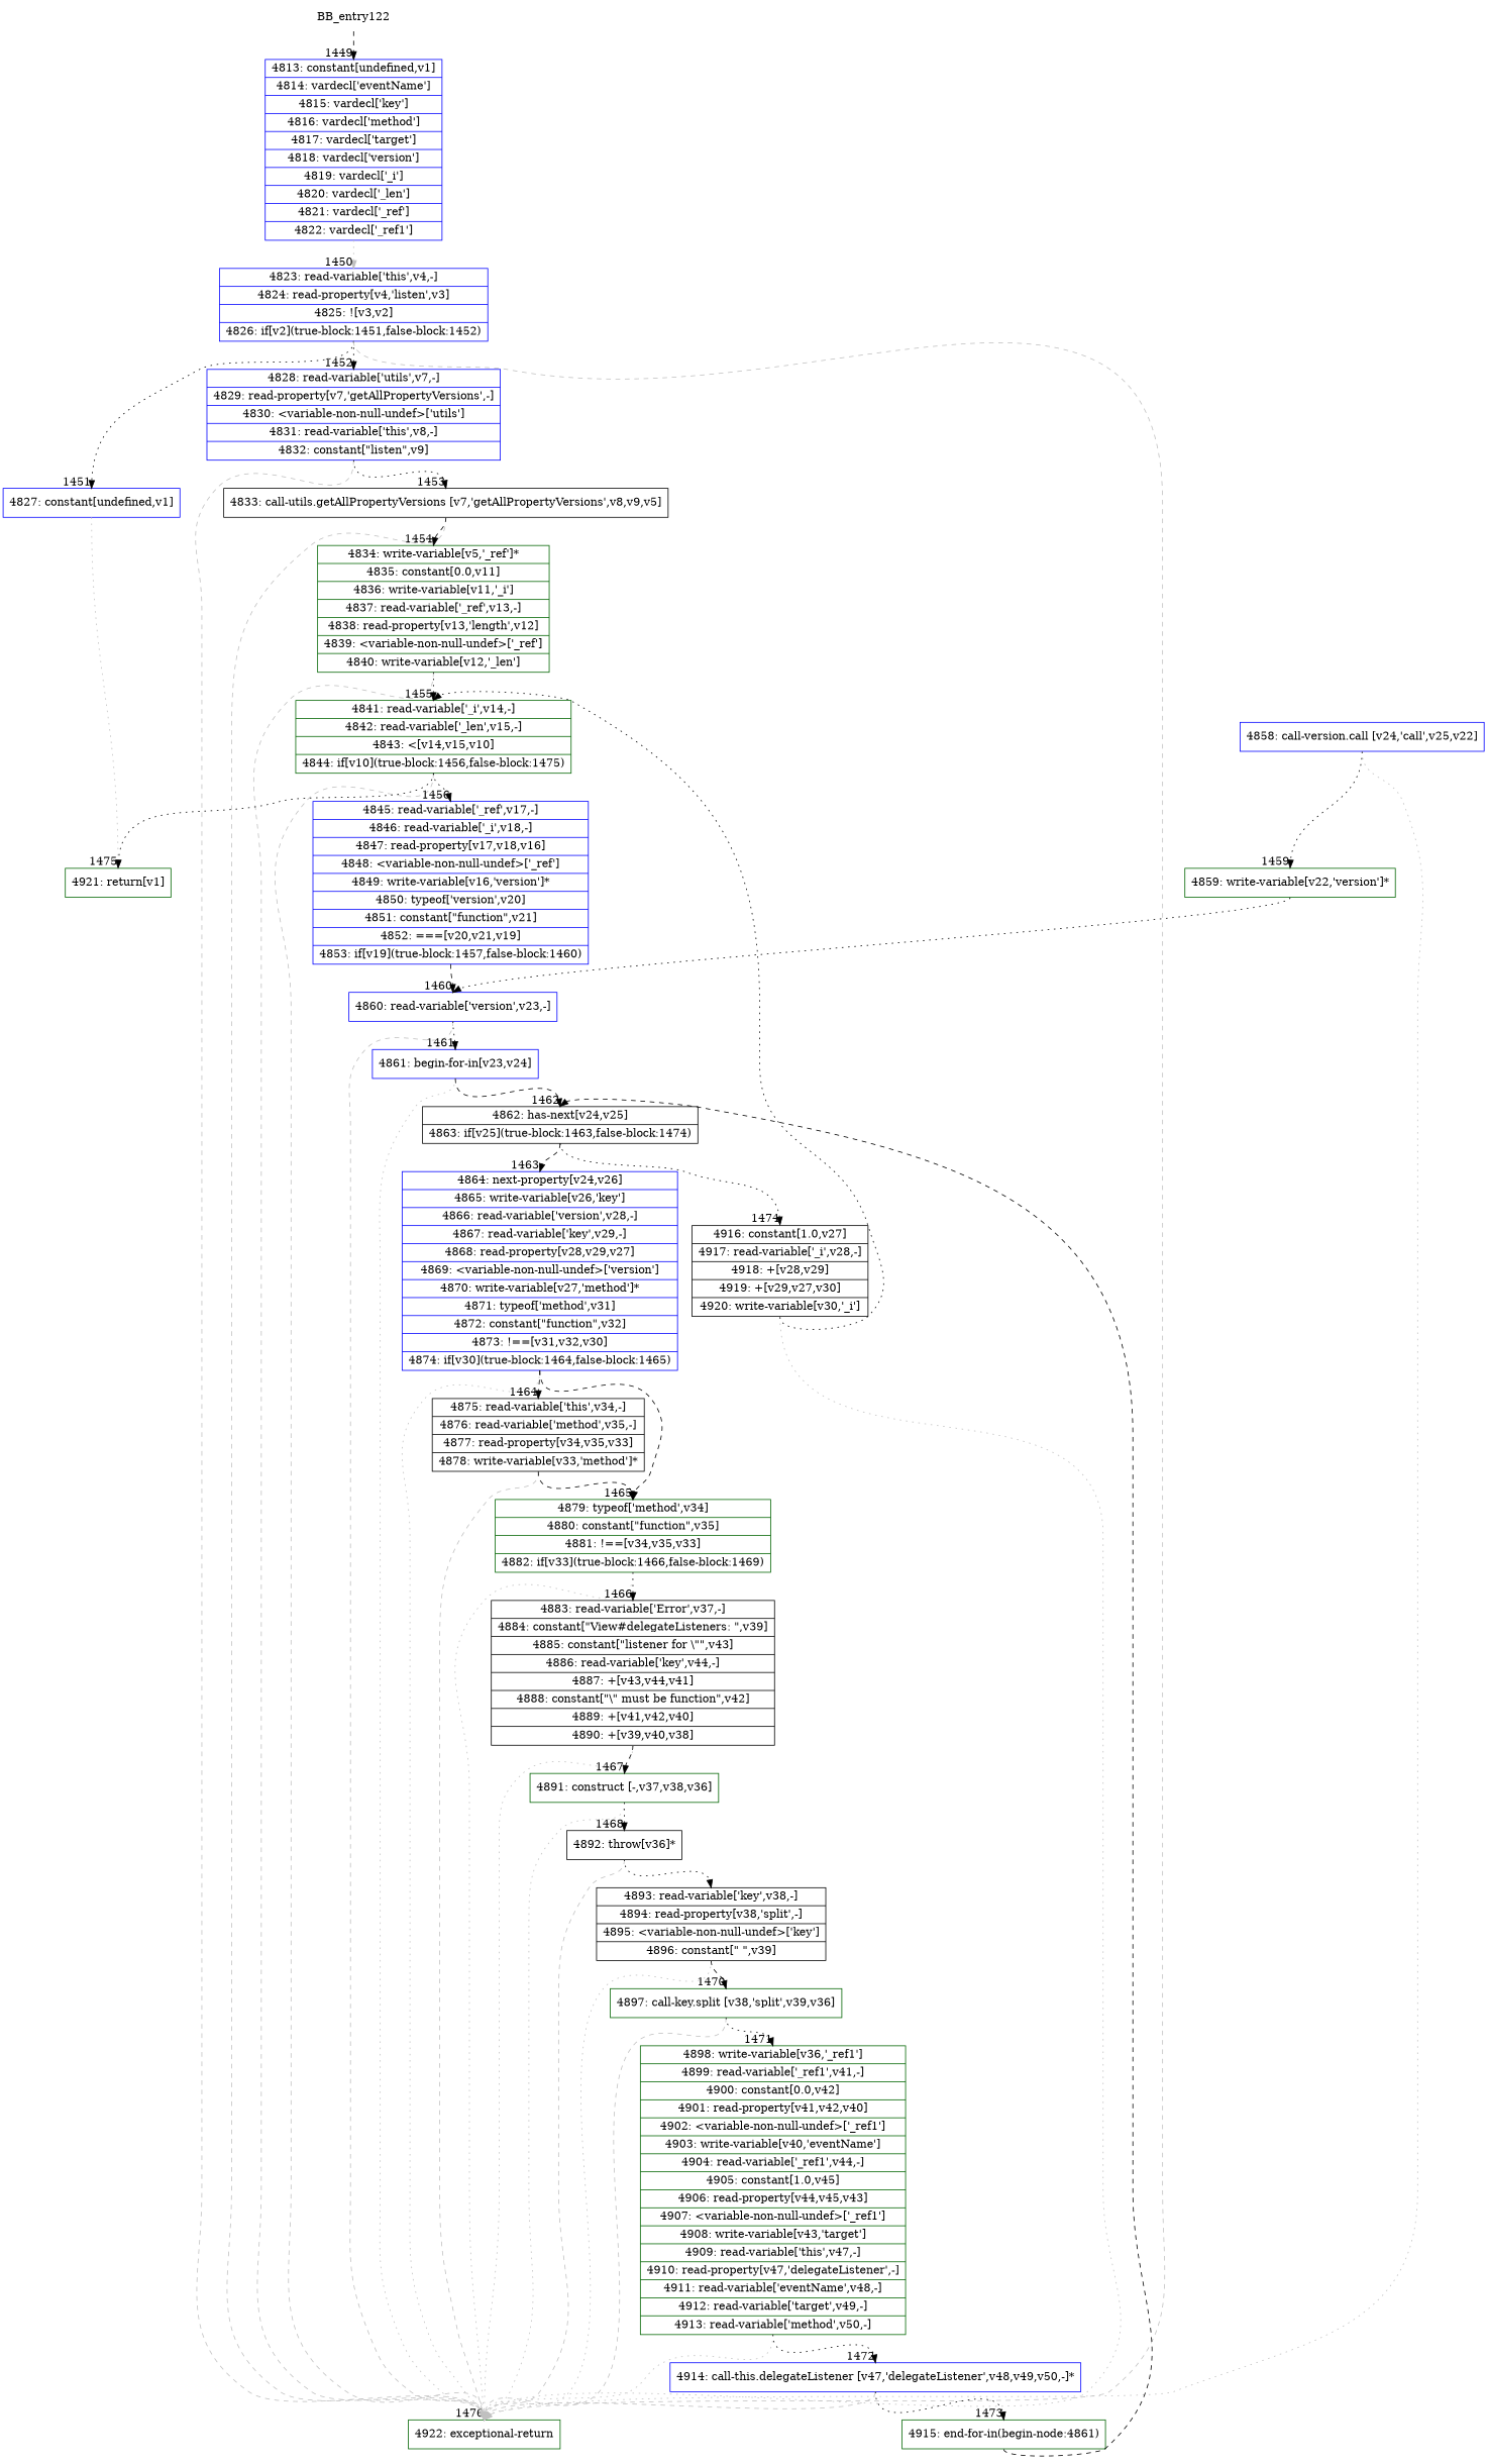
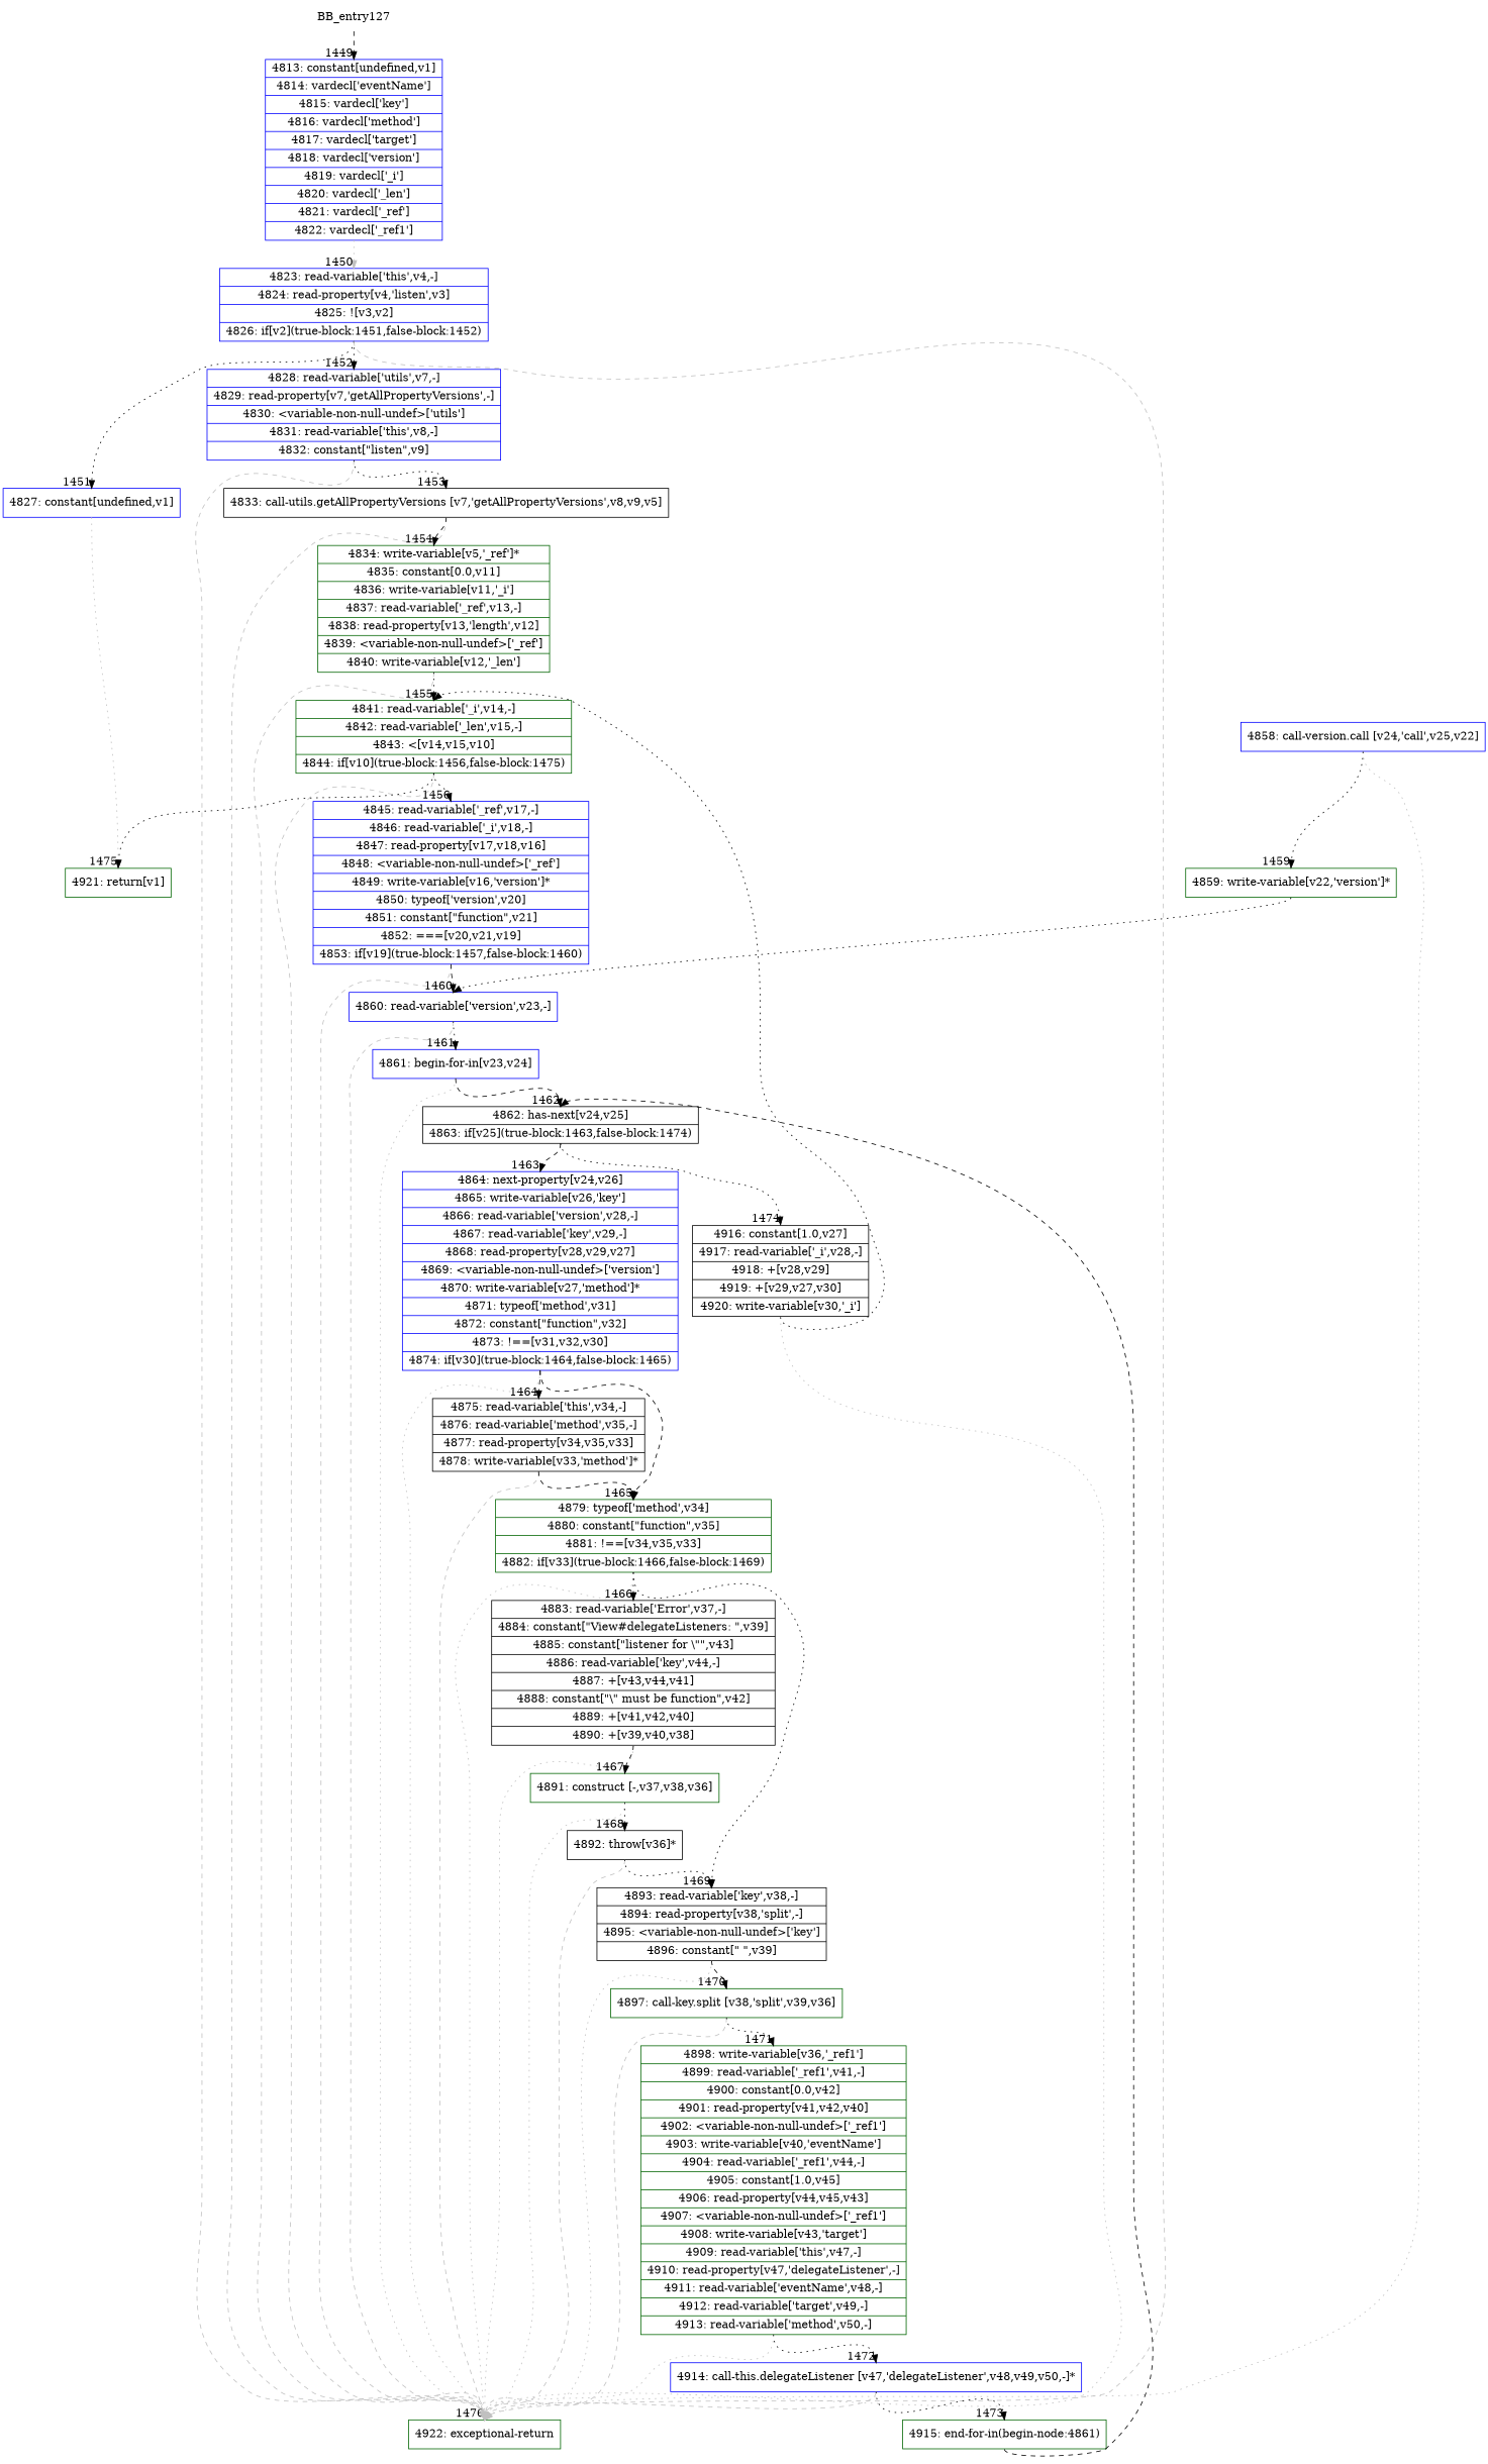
  digraph {
    rankdir=TD
    node [color=blue shape=record]
    edge [headport=n style=dotted tailport=s]
-   BB_entry122 [shape=none]
+   BB_entry122 [shape=none label=BB_entry127]
    n2 [label="{4813: constant[undefined,v1]|4814: vardecl['eventName']|4815: vardecl['key']|4816: vardecl['method']|4817: vardecl['target']|4818: vardecl['version']|4819: vardecl['_i']|4820: vardecl['_len']|4821: vardecl['_ref']|4822: vardecl['_ref1']}"]
    n3 [label="{4823: read-variable['this',v4,-]|4824: read-property[v4,'listen',v3]|4825: ![v3,v2]|4826: if[v2](true-block:1451,false-block:1452)}"]
    n4 [label="{4827: constant[undefined,v1]}"]
    n5 [label="{4828: read-variable['utils',v7,-]|4829: read-property[v7,'getAllPropertyVersions',-]|4830: \<variable-non-null-undef\>['utils']|4831: read-variable['this',v8,-]|4832: constant[\"listen\",v9]}"]
    n6 [color=darkgreen label="{4922: exceptional-return}"]
    n7 [color=darkgreen label="{4921: return[v1]}"]
    n8 [color=black label="{4833: call-utils.getAllPropertyVersions [v7,'getAllPropertyVersions',v8,v9,v5]}"]
    n9 [color=darkgreen label="{4834: write-variable[v5,'_ref']*|4835: constant[0.0,v11]|4836: write-variable[v11,'_i']|4837: read-variable['_ref',v13,-]|4838: read-property[v13,'length',v12]|4839: \<variable-non-null-undef\>['_ref']|4840: write-variable[v12,'_len']}"]
    n10 [color=darkgreen label="{4841: read-variable['_i',v14,-]|4842: read-variable['_len',v15,-]|4843: \<[v14,v15,v10]|4844: if[v10](true-block:1456,false-block:1475)}"]
    n11 [label="{4845: read-variable['_ref',v17,-]|4846: read-variable['_i',v18,-]|4847: read-property[v17,v18,v16]|4848: \<variable-non-null-undef\>['_ref']|4849: write-variable[v16,'version']*|4850: typeof['version',v20]|4851: constant[\"function\",v21]|4852: ===[v20,v21,v19]|4853: if[v19](true-block:1457,false-block:1460)}"]
    n12 [label="{4860: read-variable['version',v23,-]}"]
    n13 [label="{4861: begin-for-in[v23,v24]}"]
    n14 [label="{4858: call-version.call [v24,'call',v25,v22]}"]
    n15 [color=darkgreen label="{4859: write-variable[v22,'version']*}"]
    n16 [color=black label="{4862: has-next[v24,v25]|4863: if[v25](true-block:1463,false-block:1474)}"]
    n17 [label="{4864: next-property[v24,v26]|4865: write-variable[v26,'key']|4866: read-variable['version',v28,-]|4867: read-variable['key',v29,-]|4868: read-property[v28,v29,v27]|4869: \<variable-non-null-undef\>['version']|4870: write-variable[v27,'method']*|4871: typeof['method',v31]|4872: constant[\"function\",v32]|4873: !==[v31,v32,v30]|4874: if[v30](true-block:1464,false-block:1465)}"]
    n18 [color=black label="{4916: constant[1.0,v27]|4917: read-variable['_i',v28,-]|4918: +[v28,v29]|4919: +[v29,v27,v30]|4920: write-variable[v30,'_i']}"]
    n19 [color=black label="{4875: read-variable['this',v34,-]|4876: read-variable['method',v35,-]|4877: read-property[v34,v35,v33]|4878: write-variable[v33,'method']*}"]
    n20 [color=darkgreen label="{4879: typeof['method',v34]|4880: constant[\"function\",v35]|4881: !==[v34,v35,v33]|4882: if[v33](true-block:1466,false-block:1469)}"]
    n21 [color=black label="{4883: read-variable['Error',v37,-]|4884: constant[\"View#delegateListeners: \",v39]|4885: constant[\"listener for \\\"\",v43]|4886: read-variable['key',v44,-]|4887: +[v43,v44,v41]|4888: constant[\"\\\" must be function\",v42]|4889: +[v41,v42,v40]|4890: +[v39,v40,v38]}"]
    n22 [color=black label="{4893: read-variable['key',v38,-]|4894: read-property[v38,'split',-]|4895: \<variable-non-null-undef\>['key']|4896: constant[\" \",v39]}"]
    n23 [color=darkgreen label="{4891: construct [-,v37,v38,v36]}"]
    n24 [color=darkgreen label="{4897: call-key.split [v38,'split',v39,v36]}"]
    n25 [color=black label="{4892: throw[v36]*}"]
    n26 [color=darkgreen label="{4898: write-variable[v36,'_ref1']|4899: read-variable['_ref1',v41,-]|4900: constant[0.0,v42]|4901: read-property[v41,v42,v40]|4902: \<variable-non-null-undef\>['_ref1']|4903: write-variable[v40,'eventName']|4904: read-variable['_ref1',v44,-]|4905: constant[1.0,v45]|4906: read-property[v44,v45,v43]|4907: \<variable-non-null-undef\>['_ref1']|4908: write-variable[v43,'target']|4909: read-variable['this',v47,-]|4910: read-property[v47,'delegateListener',-]|4911: read-variable['eventName',v48,-]|4912: read-variable['target',v49,-]|4913: read-variable['method',v50,-]}"]
    n27 [label="{4914: call-this.delegateListener [v47,'delegateListener',v48,v49,v50,-]*}"]
    n28 [color=darkgreen label="{4915: end-for-in(begin-node:4861)}"]
    BB_entry122 -> n2 [headlabel="    1449" style=dashed]
    n2 -> n3 [color=gray headlabel="      1450"]
    n3 -> n4 [headlabel="      1451"]
    n3 -> n5 [headlabel="      1452"]
    n3 -> n6 [color=gray headlabel="      1476" style=dashed]
    n4 -> n7 [color=gray headlabel="      1475"]
    n5 -> n6 [color=gray style=dashed]
    n5 -> n8 [headlabel="      1453"]
    n8 -> n6 [color=gray style=dashed]
    n8 -> n9 [headlabel="      1454" style=dashed]
    n9 -> n6 [color=gray style=dashed]
    n9 -> n10 [headlabel="      1455"]
    n10 -> n6 [color=gray style=dashed]
    n10 -> n7
    n10 -> n11 [headlabel="      1456"]
+   n11 -> n6 [color=gray style=dashed]
    n11 -> n12 [headlabel="      1460" style=dashed]
    n12 -> n6 [color=gray style=dashed]
    n12 -> n13 [headlabel="      1461"]
    n13 -> n6 [color=gray]
    n13 -> n16 [headlabel="      1462" style=dashed]
    n14 -> n6 [color=gray]
    n14 -> n15 [headlabel="      1459"]
    n15 -> n12
    n16 -> n17 [headlabel="      1463" style=dashed]
    n16 -> n18 [headlabel="      1474"]
    n17 -> n6 [color=gray]
    n17 -> n19 [headlabel="      1464" style=dashed]
    n17 -> n20 [headlabel="      1465" style=dashed]
    n18 -> n6 [color=gray]
    n18 -> n10
    n19 -> n6 [color=gray style=dashed]
    n19 -> n20 [style=dashed]
    n20 -> n6 [color=gray]
    n20 -> n21 [headlabel="      1466"]
+   n20 -> n22 [headlabel="      1469"]
    n21 -> n6 [color=gray]
    n21 -> n23 [headlabel="      1467" style=dashed]
    n22 -> n6 [color=gray]
    n22 -> n24 [headlabel="      1470" style=dashed]
    n23 -> n6 [color=gray]
    n23 -> n25 [headlabel="      1468"]
    n24 -> n6 [color=gray style=dashed]
    n24 -> n26 [headlabel="      1471"]
    n25 -> n6 [color=gray style=dashed]
    n25 -> n22
    n26 -> n6 [color=gray]
    n26 -> n27 [headlabel="      1472"]
    n27 -> n6 [color=gray style=dashed]
    n27 -> n28 [headlabel="      1473"]
    n28 -> n16 [style=dashed]
  }
